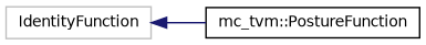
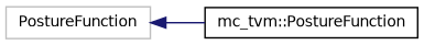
  digraph {
    rankdir=LR
    node [fillcolor=white fontname=Helvetica fontsize=10 shape=record style=filled]
-   n1 [color=grey75 height=0.2 label=IdentityFunction width=0.4]
+   n1 [color=grey75 height=0.2 label=PostureFunction width=0.4]
    n2 [color=black height=0.2 label="mc_tvm::PostureFunction" width=0.4]
    n1 -> n2 [color=midnightblue dir=back fontname=Helvetica fontsize=10 labelfontname=Helvetica labelfontsize=10 style=solid]
  }
